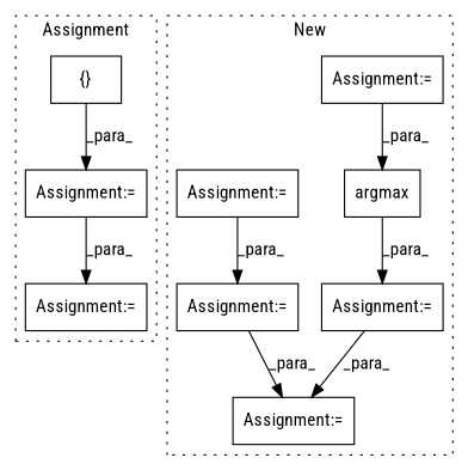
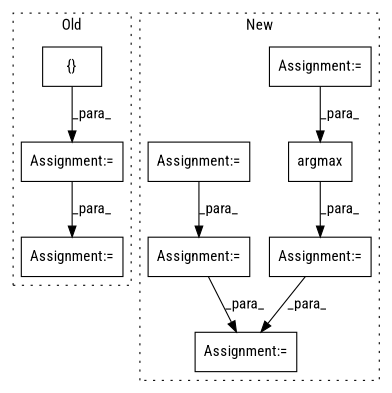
  digraph {
    fontname="Roboto Condensed"
    node [a=7 l=1 shape=box fontname="Roboto Condensed"]
    edge [fontname="Roboto Condensed"]
    n1 [a=4 l="1,1" label="{}" s="4549,4575"]
    n2 [label="Assignment:=" s=4522]
    n3 [label="Assignment:=" s=4585]
    n4 [a=32 l="7,1" label=argmax s="617,647"]
    n5 [label="Assignment:=" s=729]
    n6 [label="Assignment:=" s=548]
    n7 [l=24 label="Assignment:=" s=274]
    n8 [label="Assignment:=" s=661]
    n9 [label="Assignment:=" s=482]
    subgraph cluster_1 {
-     label=Assignment
+     label=Old
      style=dotted
      n1
      n2
      n3
    }
    subgraph cluster_2 {
      label=New
      style=dotted
      n4
      n5
      n6
      n7
      n8
      n9
    }
    n1 -> n2 [label=_para_]
    n2 -> n3 [label=_para_]
    n4 -> n8 [label=_para_]
    n6 -> n4 [label=_para_]
    n7 -> n9 [label=_para_]
    n8 -> n5 [label=_para_]
    n9 -> n5 [label=_para_]
  }
